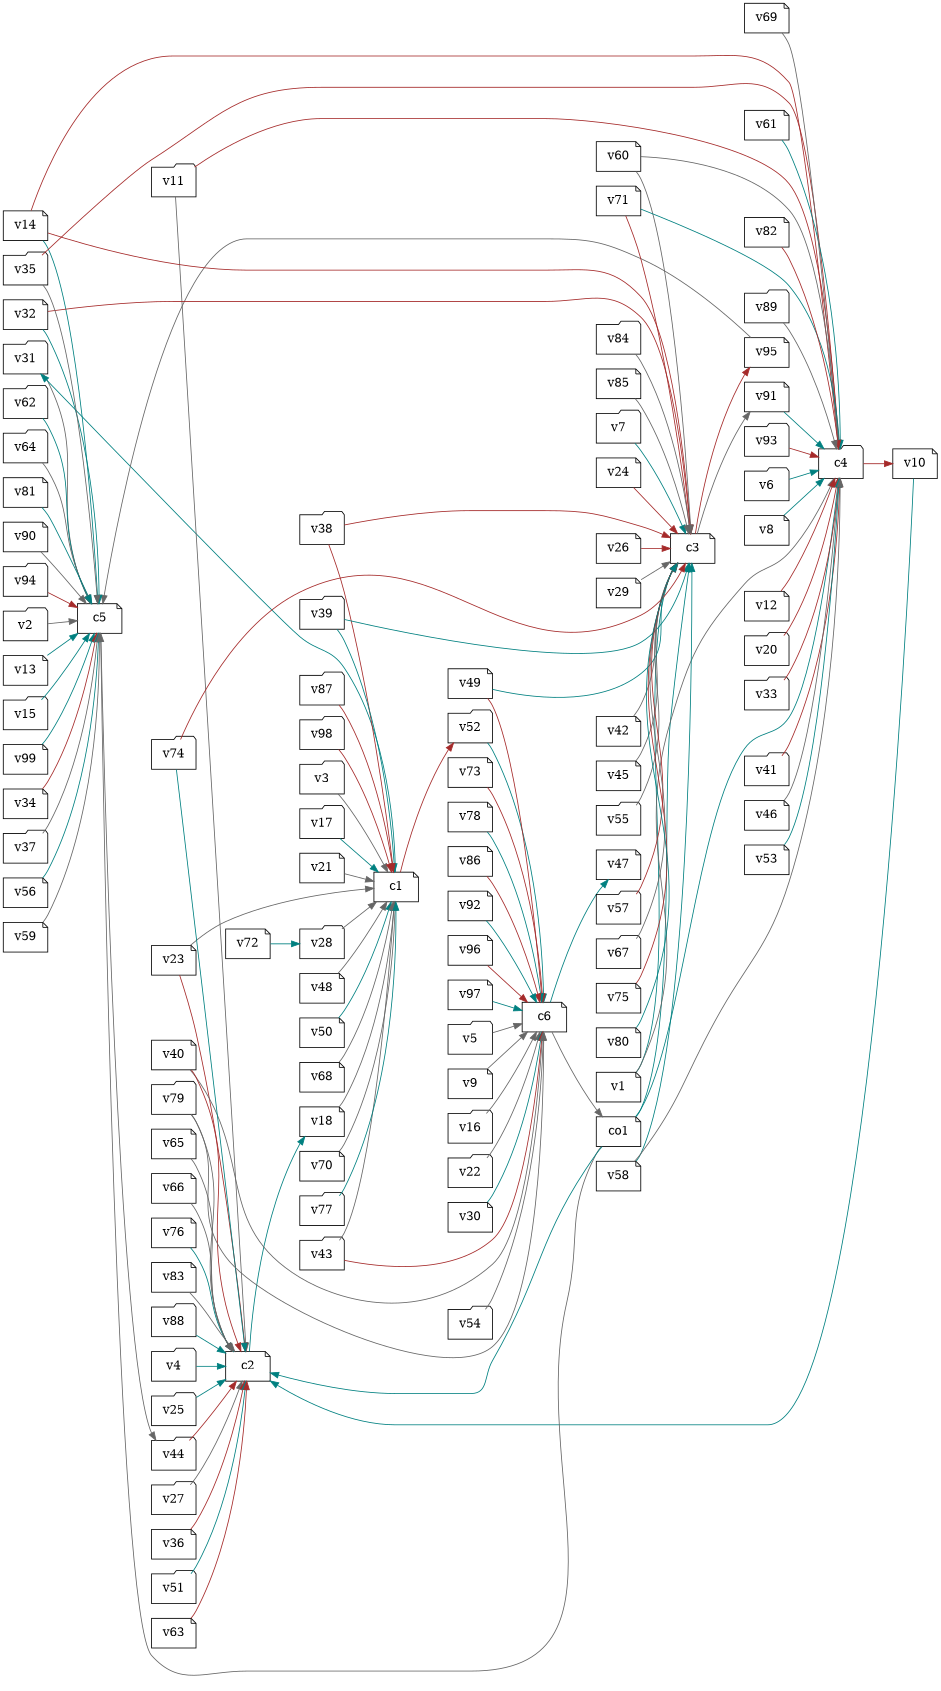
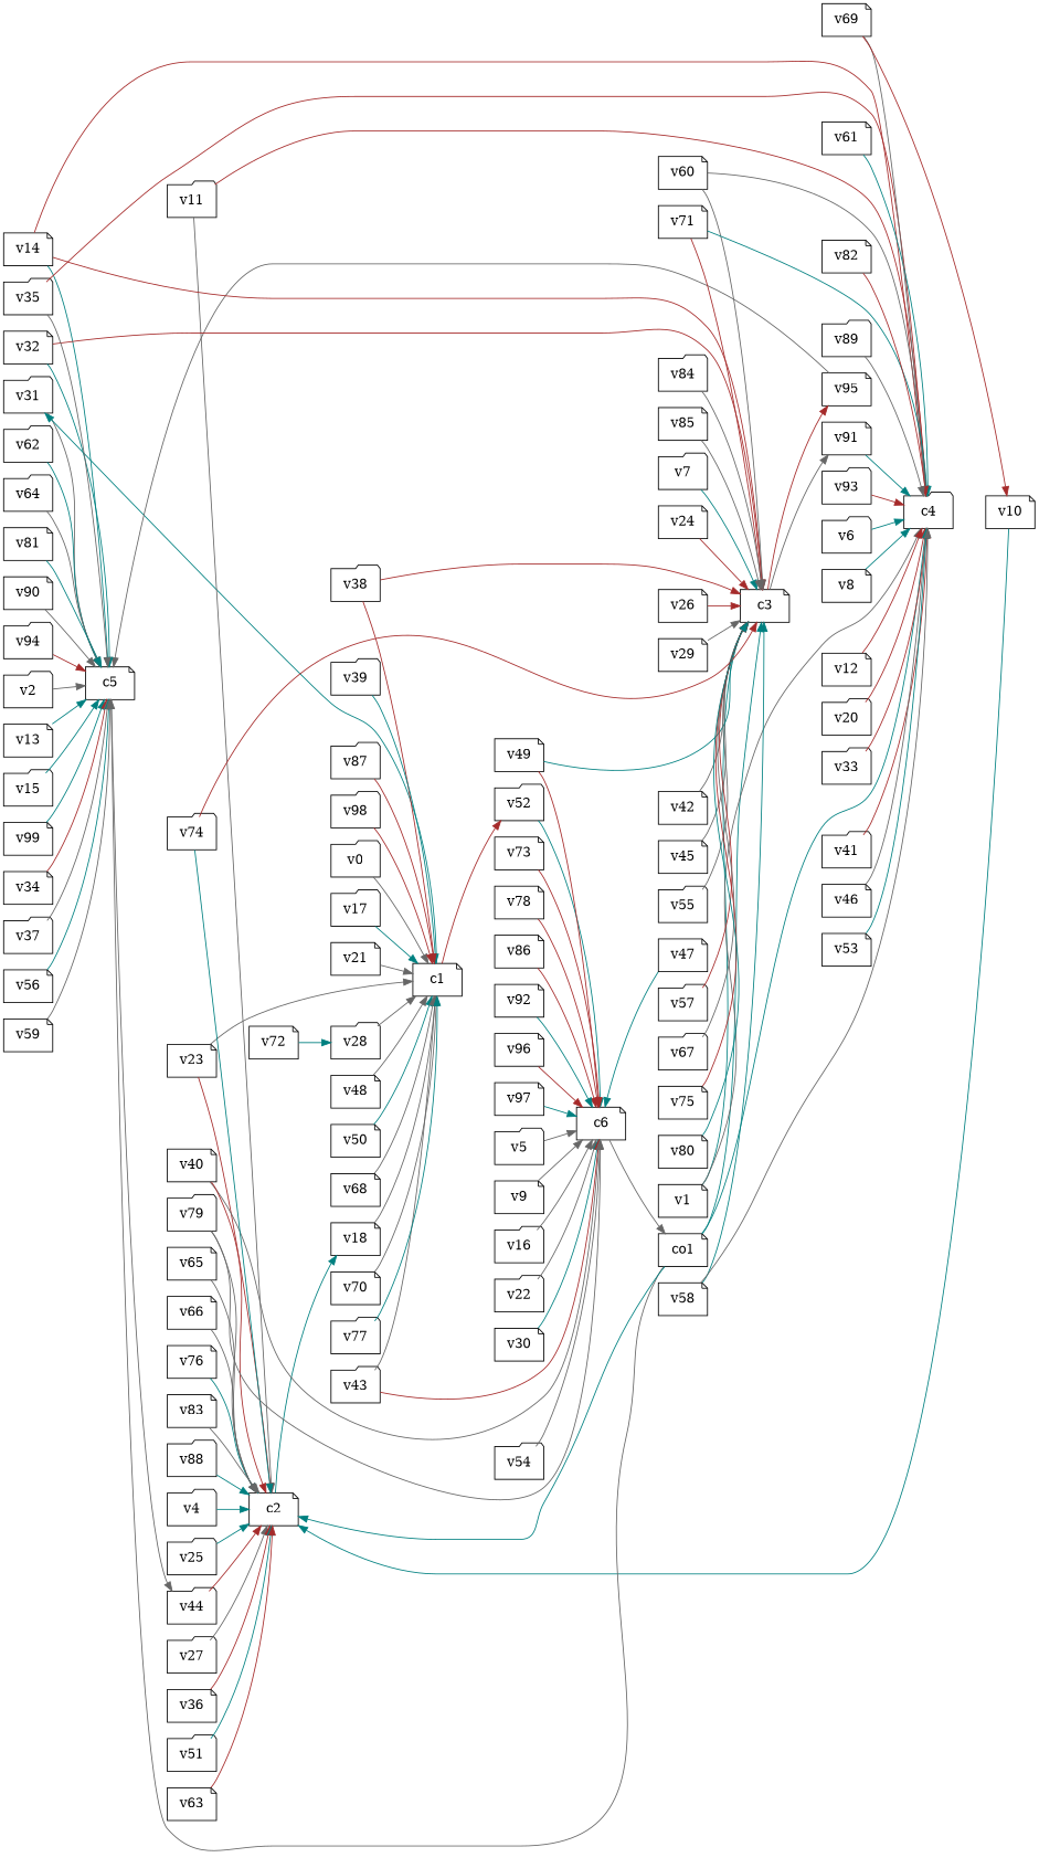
  strict digraph {
    rankdir=LR
    node [shape=note]
    edge [color=gray40 weight=1]
    v31 [shape=folder]
    c1
    v52 [shape=folder]
    c5
    c6
    c2
    v18
    c3
    v91
    v95
    c4 [shape=folder]
    v10
    v44 [shape=folder]
    co1
    v1
    v2 [shape=folder]
-   v3 [shape=folder]
+   v3 [shape=folder label=v0]
    v4 [shape=folder]
    v5 [shape=folder]
    v6 [shape=folder]
    v7 [shape=folder]
    v8
    v9
    v11 [shape=folder]
    v12
    v13
    v14
    v15 [shape=folder]
    v16 [shape=folder]
    v17 [shape=folder]
    n31 [label=v99]
    v20 [shape=folder]
    v21
    v22 [shape=folder]
    v23
    v24
    v25 [shape=folder]
    v26
    v27 [shape=folder]
    v28 [shape=folder]
    v29
    v30
    v32
    v33 [shape=folder]
    v34
    v35 [shape=folder]
    v36
    v37 [shape=folder]
    v38 [shape=folder]
    v39 [shape=folder]
    v40
    v41 [shape=folder]
    v42
    v43 [shape=folder]
    v45
    v46
    v47
    v48
    v49
    v50
    v51 [shape=folder]
    v53
    v54 [shape=folder]
    v55 [shape=folder]
    v56
    v57 [shape=folder]
    v58
    v59
    v60
    v61
    v62 [shape=folder]
    v63
    v64 [shape=folder]
    v65
    v66
    v67 [shape=folder]
    v68
    v69
    v70
    v71
    v72
    v73
    v74 [shape=folder]
    v75
    v76
    v77 [shape=folder]
    v78
    v79 [shape=folder]
    v80
    v81
    v82
    v83
    v84 [shape=folder]
    v85
    v86
    v87 [shape=folder]
    v88 [shape=folder]
    v89 [shape=folder]
    v90
    v92
    v93 [shape=folder]
    v94 [shape=folder]
    v96
    v97
    v98 [shape=folder]
    v31 -> c5
    c1 -> v31 [color=teal]
    c1 -> v52 [color=brown]
    v52 -> c6 [color=teal]
    c5 -> v44
    c6 -> co1
    c2 -> v18 [color=teal]
    v18 -> c1
    c3 -> v91
    c3 -> v95 [color=brown]
    v91 -> c4 [color=teal]
    v95 -> c5
-   c4 -> v10 [color=brown]
+   v69 -> v10 [color=brown]
    v10 -> c2 [color=teal]
    v44 -> c2 [color=brown]
    co1 -> c5
    co1 -> c2 [color=teal]
    co1 -> c3 [color=teal]
    co1 -> c4 [color=teal]
    v1 -> c3 [color=teal]
    v1 -> c4
    v2 -> c5
    v3 -> c1
    v4 -> c2 [color=teal]
    v5 -> c6
    v6 -> c4 [color=teal]
    v7 -> c3 [color=teal]
    v8 -> c4 [color=teal]
    v9 -> c6
    v11 -> c2
    v11 -> c4 [color=brown]
    v12 -> c4 [color=brown]
    v13 -> c5 [color=teal]
    v14 -> c5 [color=teal]
    v14 -> c3 [color=brown]
    v14 -> c4 [color=brown]
    v15 -> c5 [color=teal]
    v16 -> c6
    v17 -> c1 [color=teal]
    n31 -> c5 [color=teal]
    v20 -> c4 [color=brown]
    v21 -> c1
    v22 -> c6
    v23 -> c1
    v23 -> c2 [color=brown]
    v24 -> c3 [color=brown]
    v25 -> c2 [color=teal]
    v26 -> c3 [color=brown]
    v27 -> c2
    v28 -> c1
    v29 -> c3
    v30 -> c6 [color=teal]
    v32 -> c5 [color=teal]
    v32 -> c3 [color=brown]
    v33 -> c4 [color=brown]
    v34 -> c5 [color=brown]
    v35 -> c5
    v35 -> c4 [color=brown]
    v36 -> c2 [color=brown]
    v37 -> c5
    v38 -> c1 [color=brown]
    v38 -> c3 [color=brown]
    v39 -> c1 [color=teal]
-   v39 -> c3 [color=teal]
    v40 -> c6
    v40 -> c2 [color=brown]
    v41 -> c4 [color=brown]
    v42 -> c3
    v43 -> c1
    v43 -> c6 [color=brown]
    v45 -> c3
    v46 -> c4
-   c6 -> v47 [color=teal]
+   v47 -> c6 [color=teal]
    v48 -> c1
    v49 -> c6 [color=brown]
    v49 -> c3 [color=teal]
    v50 -> c1 [color=teal]
    v51 -> c2 [color=teal]
    v53 -> c4 [color=teal]
    v54 -> c6
    v55 -> c3
    v56 -> c5 [color=teal]
    v57 -> c3 [color=brown]
    v58 -> c3 [color=teal]
    v58 -> c4
    v59 -> c5
    v60 -> c3
    v60 -> c4
    v61 -> c4 [color=teal]
    v62 -> c5 [color=teal]
    v63 -> c2 [color=brown]
    v64 -> c5
    v65 -> c2
    v66 -> c2
    v67 -> c3
    v68 -> c1
    v69 -> c4
    v70 -> c1
    v71 -> c3 [color=brown]
    v71 -> c4 [color=teal]
    v72 -> v28 [color=teal]
    v73 -> c6 [color=brown]
    v74 -> c2 [color=teal]
    v74 -> c3 [color=brown]
    v75 -> c3 [color=brown]
    v76 -> c2 [color=teal]
    v77 -> c1 [color=teal]
-   v78 -> c6 [color=teal]
+   v78 -> c6 [color=brown]
    v79 -> c6
    v79 -> c2
    v80 -> c3 [color=teal]
    v81 -> c5 [color=teal]
    v82 -> c4 [color=brown]
    v83 -> c2
    v84 -> c3
    v85 -> c3
    v86 -> c6 [color=brown]
    v87 -> c1 [color=brown]
    v88 -> c2 [color=teal]
    v89 -> c4
    v90 -> c5
    v92 -> c6 [color=teal]
    v93 -> c4 [color=brown]
    v94 -> c5 [color=brown]
    v96 -> c6 [color=brown]
    v97 -> c6 [color=teal]
    v98 -> c1 [color=brown]
  }
